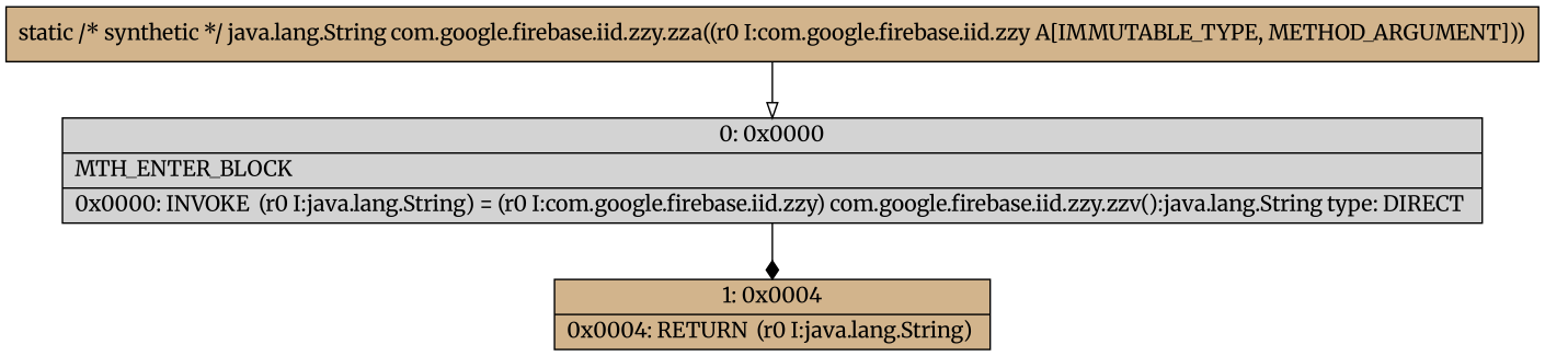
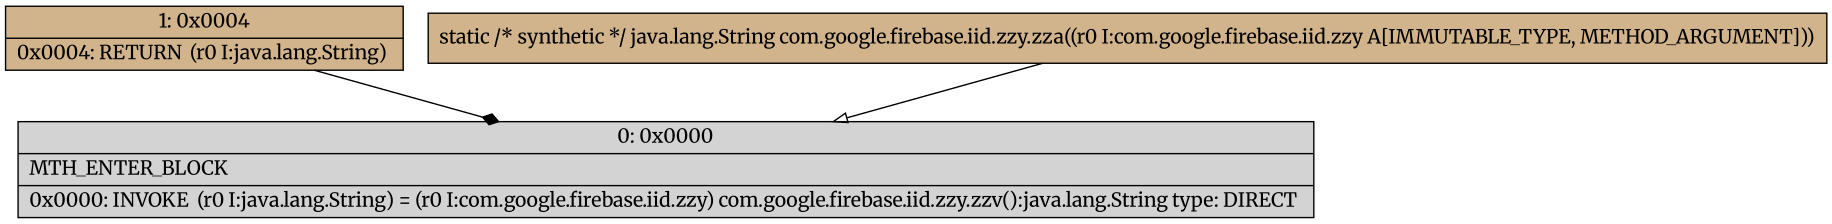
  digraph {
    fontname=Merriweather
    node [shape=record style=filled fillcolor=tan fontname=Merriweather]
    edge [fontname=Merriweather]
    n1 [label="{0\:\ 0x0000|MTH_ENTER_BLOCK\l|0x0000: INVOKE  (r0 I:java.lang.String) = (r0 I:com.google.firebase.iid.zzy) com.google.firebase.iid.zzy.zzv():java.lang.String type: DIRECT \l}" fillcolor=lightgrey]
    n2 [label="{1\:\ 0x0004|0x0004: RETURN  (r0 I:java.lang.String) \l}"]
    n3 [label="{static \/* synthetic *\/ java.lang.String com.google.firebase.iid.zzy.zza((r0 I:com.google.firebase.iid.zzy A[IMMUTABLE_TYPE, METHOD_ARGUMENT])) }"]
-   n1 -> n2 [arrowhead=diamond]
+   n2 -> n1 [arrowhead=diamond]
    n3 -> n1 [arrowhead=onormal]
  }
